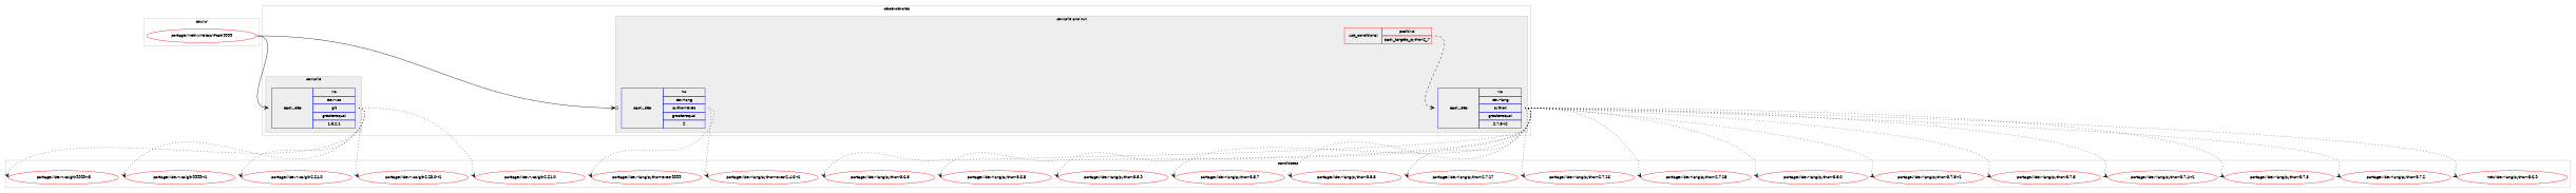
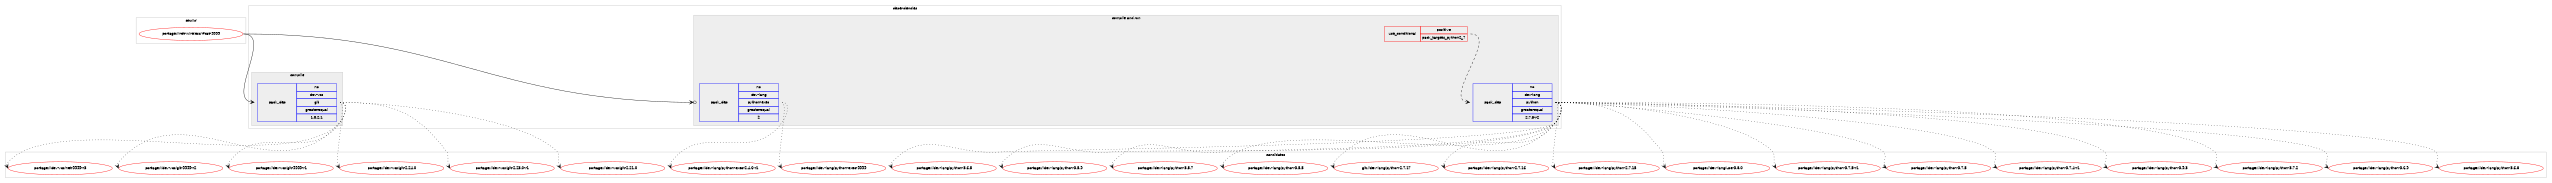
  digraph {
    compound=true
    concentrate=true
    fontname=Helvetica
    fontsize=10
    newrank=true
    rankdir=TB
    ranksep=1.5
    node [color=red fontname=Helvetica fontsize=10]
    edge [arrowhead=vee headport=w style=dotted tailport=e weight=100]
    n1 [label="portage://net-wireless/rfcat-9999" width=4]
    n2 [color=blue label=<<TABLE BORDER="0" CELLBORDER="1" CELLSPACING="0" CELLPADDING="4" WIDTH="220"><TR><TD ROWSPAN="6" CELLPADDING="30">pack_dep</TD></TR><TR><TD WIDTH="110">no</TD></TR><TR><TD>dev-vcs</TD></TR><TR><TD>git</TD></TR><TR><TD>greaterequal</TD></TR><TR><TD>1.8.2.1</TD></TR></TABLE>> shape=none]
    n3 [color=blue label=<<TABLE BORDER="0" CELLBORDER="1" CELLSPACING="0" CELLPADDING="4" WIDTH="220"><TR><TD ROWSPAN="6" CELLPADDING="30">pack_dep</TD></TR><TR><TD WIDTH="110">no</TD></TR><TR><TD>dev-lang</TD></TR><TR><TD>python</TD></TR><TR><TD>greaterequal</TD></TR><TR><TD>2.7.5-r2</TD></TR></TABLE>> shape=none]
    n4 [label=<<TABLE BORDER="0" CELLBORDER="1" CELLSPACING="0" CELLPADDING="4"><TR><TD ROWSPAN="3" CELLPADDING="10">use_conditional</TD></TR><TR><TD>positive</TD></TR><TR><TD>pack_targets_python2_7</TD></TR></TABLE>> shape=none]
    n5 [color=blue label=<<TABLE BORDER="0" CELLBORDER="1" CELLSPACING="0" CELLPADDING="4" WIDTH="220"><TR><TD ROWSPAN="6" CELLPADDING="30">pack_dep</TD></TR><TR><TD WIDTH="110">no</TD></TR><TR><TD>dev-lang</TD></TR><TR><TD>python-exec</TD></TR><TR><TD>greaterequal</TD></TR><TR><TD>2</TD></TR></TABLE>> shape=none]
    n6 [label="portage://dev-vcs/git-2.21.0" width=4]
    n7 [label="portage://dev-vcs/git-2.23.0-r1" width=4]
    n8 [label="portage://dev-vcs/git-2.24.0" width=4]
    n9 [label="portage://dev-vcs/git-9999-r1" width=4]
-   n11 [label="portage://dev-vcs/git-9999-r3" width=4]
+   n10 [label="portage://dev-vcs/git-9999-r2" width=4]
+   n11 [label="portage://dev-vcs/net-9999-r3" width=4]
    n12 [label="portage://dev-lang/python-2.7.15" width=4]
    n13 [label="portage://dev-lang/python-2.7.16" width=4]
-   n14 [label="portage://dev-lang/python-2.7.17" width=4]
+   n14 [label="git://dev-lang/python-2.7.17" width=4]
    n15 [label="portage://dev-lang/python-3.5.5" width=4]
    n16 [label="portage://dev-lang/python-3.5.7" width=4]
    n17 [label="portage://dev-lang/python-3.5.9" width=4]
    n18 [label="portage://dev-lang/python-3.6.5" width=4]
    n19 [label="portage://dev-lang/python-3.6.8" width=4]
-   n20 [label="net://dev-lang/python-3.6.9" width=4]
+   n20 [label="portage://dev-lang/python-3.6.9" width=4]
    n21 [label="portage://dev-lang/python-3.7.2" width=4]
-   n22 [label="portage://dev-lang/python-3.7.3" width=4]
+   n22 [label="portage://dev-lang/python-3.9.3" width=4]
    n23 [label="portage://dev-lang/python-3.7.4-r1" width=4]
    n24 [label="portage://dev-lang/python-3.7.5" width=4]
    n25 [label="portage://dev-lang/python-3.7.5-r1" width=4]
-   n26 [label="portage://dev-lang/python-3.8.0" width=4]
+   n26 [label="portage://dev-lang/use-3.8.0" width=4]
    n27 [label="portage://dev-lang/python-exec-2.4.6-r1" width=4]
    n28 [label="portage://dev-lang/python-exec-9999" width=4]
    subgraph cluster_1 {
      color=gray
      label=<<i>ebuild</i>>
      rank=same
      n1
    }
    subgraph cluster_2 {
      color=gray
      label=<<i>dependencies</i>>
      subgraph cluster_3 {
        color=gray
        fillcolor="#eeeeee"
        label=<<i>compile</i>>
        style=filled
        subgraph sub_4 {
          color=gray
          fillcolor="#eeeeee"
          label=<<i>compile</i>>
          style=filled
          n2
        }
      }
      subgraph cluster_5 {
        color=gray
        fillcolor="#eeeeee"
        label=<<i>compile and run</i>>
        style=filled
        subgraph sub_6 {
          color=gray
          fillcolor="#eeeeee"
          label=<<i>compile and run</i>>
          style=filled
          n4
          subgraph sub_7 {
            color=gray
            fillcolor="#eeeeee"
            label=<<i>compile and run</i>>
            style=filled
            n3
          }
        }
        subgraph sub_8 {
          color=gray
          fillcolor="#eeeeee"
          label=<<i>compile and run</i>>
          style=filled
          n5
        }
      }
      subgraph cluster_9 {
        color=gray
        fillcolor="#eeeeee"
        label=<<i>run</i>>
        style=filled
      }
    }
    subgraph cluster_10 {
      color=gray
      label=<<i>candidates</i>>
      rank=same
      subgraph sub_11 {
        color=black
        label=<<i>candidates</i>>
        nodesep=1
        rank=same
        n6
        n7
        n8
        n9
+       n10
        n11
      }
      subgraph sub_12 {
        color=black
        label=<<i>candidates</i>>
        nodesep=1
        rank=same
        n12
        n13
        n14
        n15
        n16
        n17
        n18
        n19
        n20
        n21
        n22
        n23
        n24
        n25
        n26
      }
      subgraph sub_13 {
        color=black
        label=<<i>candidates</i>>
        nodesep=1
        rank=same
        n27
        n28
      }
    }
    n1 -> n2 [style=solid weight=20]
    n1 -> n5 [arrowhead=odotvee style=solid weight=20]
    n2 -> n6
    n2 -> n7
    n2 -> n8
    n2 -> n9
+   n2 -> n10
    n2 -> n11
    n3 -> n12
    n3 -> n13
    n3 -> n14
    n3 -> n15
    n3 -> n16
    n3 -> n17
    n3 -> n18
    n3 -> n19
    n3 -> n20
    n3 -> n21
    n3 -> n22
    n3 -> n23
    n3 -> n24
    n3 -> n25
    n3 -> n26
    n4 -> n3 [style=dashed weight=20]
    n5 -> n27
    n5 -> n28
  }
